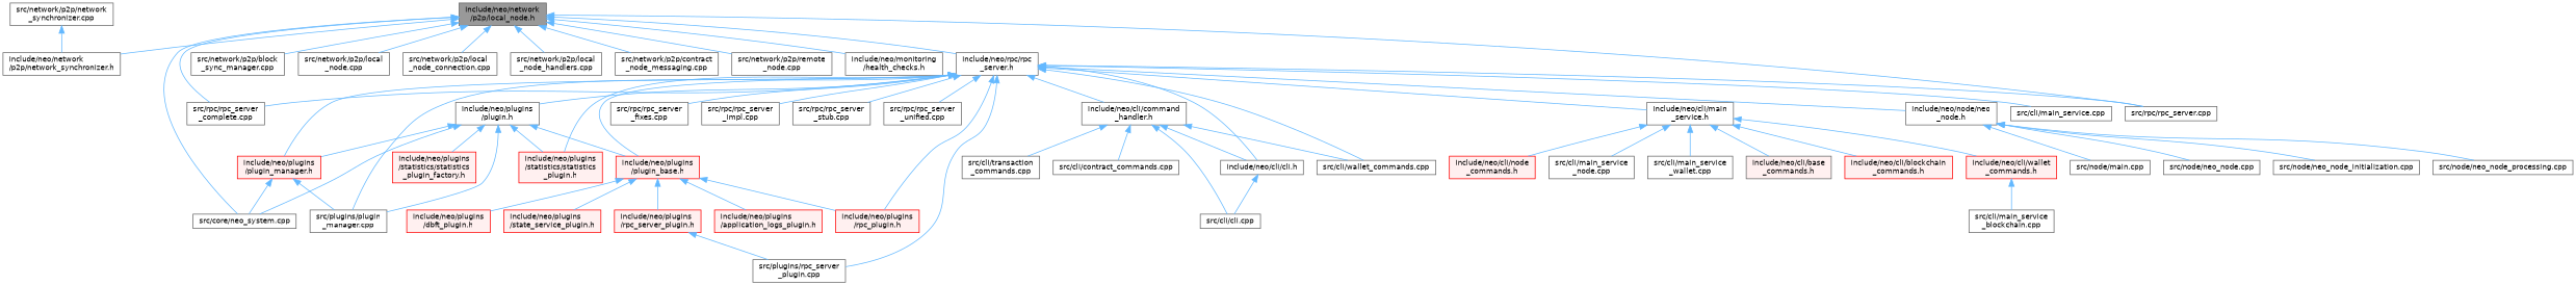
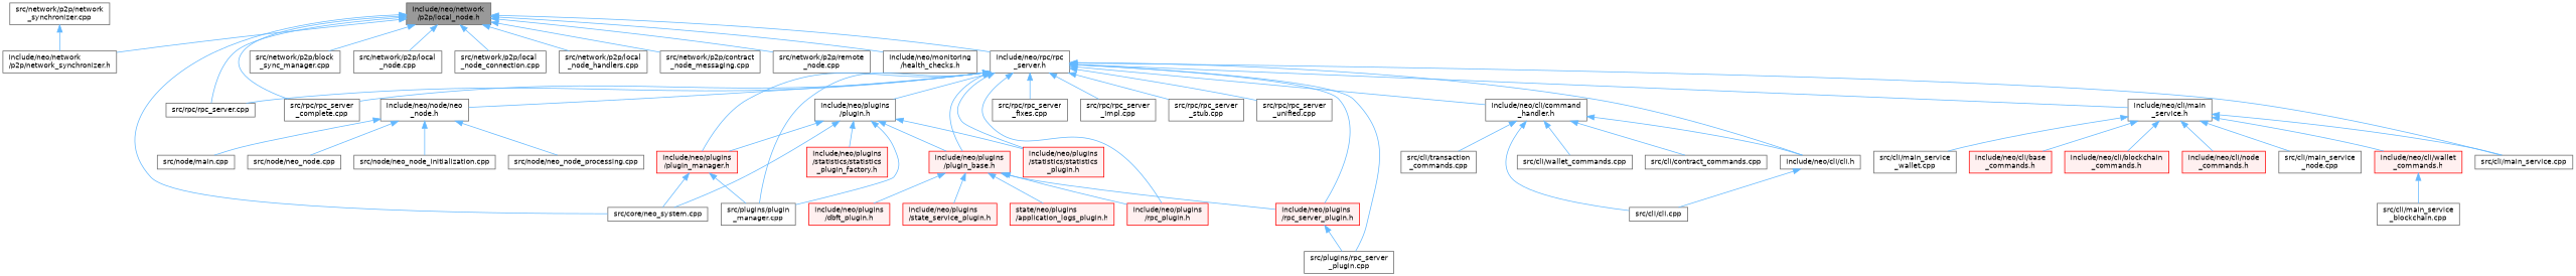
  digraph {
    node [color=grey40 fillcolor=white fontname=Helvetica fontsize=10 shape=box style=filled]
    edge [color=steelblue1 dir=back fontname=Helvetica fontsize=10 labelfontname=Helvetica labelfontsize=10 style=solid]
    n1 [color=gray40 fillcolor=grey60 fontcolor=black height=0.2 label="include/neo/network\l/p2p/local_node.h" width=0.4]
    n2 [height=0.2 label="include/neo/monitoring\l/health_checks.h" width=0.4]
    n3 [height=0.2 label="include/neo/network\l/p2p/network_synchronizer.h" width=0.4]
    n4 [height=0.2 label="include/neo/rpc/rpc\l_server.h" width=0.4]
    n5 [height=0.2 label="src/core/neo_system.cpp" width=0.4]
    n6 [height=0.2 label="src/rpc/rpc_server.cpp" width=0.4]
    n7 [height=0.2 label="src/rpc/rpc_server\l_complete.cpp" width=0.4]
    n8 [height=0.2 label="src/network/p2p/block\l_sync_manager.cpp" width=0.4]
    n9 [height=0.2 label="src/network/p2p/local\l_node.cpp" width=0.4]
    n10 [height=0.2 label="src/network/p2p/local\l_node_connection.cpp" width=0.4]
    n11 [height=0.2 label="src/network/p2p/local\l_node_handlers.cpp" width=0.4]
    n12 [height=0.2 label="src/network/p2p/contract\l_node_messaging.cpp" width=0.4]
    n13 [height=0.2 label="src/network/p2p/remote\l_node.cpp" width=0.4]
    n14 [height=0.2 label="include/neo/cli/cli.h" width=0.4]
    n15 [height=0.2 label="include/neo/cli/command\l_handler.h" width=0.4]
    n16 [height=0.2 label="include/neo/cli/main\l_service.h" width=0.4]
    n17 [height=0.2 label="src/cli/main_service.cpp" width=0.4]
    n18 [height=0.2 label="include/neo/node/neo\l_node.h" width=0.4]
    n19 [height=0.2 label="include/neo/plugins\l/plugin.h" width=0.4]
    n20 [color=red fillcolor="#FFF0F0" height=0.2 label="include/neo/plugins\l/plugin_base.h" width=0.4]
    n21 [color=red fillcolor="#FFF0F0" height=0.2 label="include/neo/plugins\l/rpc_plugin.h" width=0.4]
    n22 [color=red fillcolor="#FFF0F0" height=0.2 label="include/neo/plugins\l/rpc_server_plugin.h" width=0.4]
    n23 [height=0.2 label="src/plugins/rpc_server\l_plugin.cpp" width=0.4]
    n24 [color=red fillcolor="#FFF0F0" height=0.2 label="include/neo/plugins\l/plugin_manager.h" width=0.4]
    n25 [height=0.2 label="src/plugins/plugin\l_manager.cpp" width=0.4]
    n26 [color=red fillcolor="#FFF0F0" height=0.2 label="include/neo/plugins\l/statistics/statistics\l_plugin.h" width=0.4]
    n27 [height=0.2 label="src/rpc/rpc_server\l_fixes.cpp" width=0.4]
    n28 [height=0.2 label="src/rpc/rpc_server\l_impl.cpp" width=0.4]
    n29 [height=0.2 label="src/rpc/rpc_server\l_stub.cpp" width=0.4]
    n30 [height=0.2 label="src/rpc/rpc_server\l_unified.cpp" width=0.4]
    n31 [height=0.2 label="src/network/p2p/network\l_synchronizer.cpp" width=0.4]
    n32 [height=0.2 label="src/cli/cli.cpp" width=0.4]
    n33 [height=0.2 label="src/cli/contract_commands.cpp" width=0.4]
    n34 [height=0.2 label="src/cli/transaction\l_commands.cpp" width=0.4]
    n35 [height=0.2 label="src/cli/wallet_commands.cpp" width=0.4]
-   n36 [fillcolor="#FFF0F0" height=0.2 label="include/neo/cli/base\l_commands.h" width=0.4]
+   n36 [color=red fillcolor="#FFF0F0" height=0.2 label="include/neo/cli/base\l_commands.h" width=0.4]
    n37 [color=red fillcolor="#FFF0F0" height=0.2 label="include/neo/cli/blockchain\l_commands.h" width=0.4]
    n38 [color=red fillcolor="#FFF0F0" height=0.2 label="include/neo/cli/node\l_commands.h" width=0.4]
    n39 [color=red fillcolor="#FFF0F0" height=0.2 label="include/neo/cli/wallet\l_commands.h" width=0.4]
    n40 [height=0.2 label="src/cli/main_service\l_node.cpp" width=0.4]
    n41 [height=0.2 label="src/cli/main_service\l_wallet.cpp" width=0.4]
    n42 [height=0.2 label="src/node/main.cpp" width=0.4]
    n43 [height=0.2 label="src/node/neo_node.cpp" width=0.4]
    n44 [height=0.2 label="src/node/neo_node_initialization.cpp" width=0.4]
    n45 [height=0.2 label="src/node/neo_node_processing.cpp" width=0.4]
    n46 [color=red fillcolor="#FFF0F0" height=0.2 label="include/neo/plugins\l/statistics/statistics\l_plugin_factory.h" width=0.4]
-   n47 [color=red fillcolor="#FFF0F0" height=0.2 label="include/neo/plugins\l/application_logs_plugin.h" width=0.4]
+   n47 [color=red fillcolor="#FFF0F0" height=0.2 label="state/neo/plugins\l/application_logs_plugin.h" width=0.4]
    n48 [color=red fillcolor="#FFF0F0" height=0.2 label="include/neo/plugins\l/dbft_plugin.h" width=0.4]
    n49 [color=red fillcolor="#FFF0F0" height=0.2 label="include/neo/plugins\l/state_service_plugin.h" width=0.4]
    n50 [height=0.2 label="src/cli/main_service\l_blockchain.cpp" width=0.4]
    n1 -> n2
    n1 -> n3
    n1 -> n4
    n1 -> n5
    n1 -> n6
    n1 -> n7
    n1 -> n8
    n1 -> n9
    n1 -> n10
    n1 -> n11
    n1 -> n12
    n1 -> n13
    n4 -> n6
    n4 -> n7
    n4 -> n14
    n4 -> n15
    n4 -> n16
    n4 -> n17
    n4 -> n18
    n4 -> n19
    n4 -> n20
    n4 -> n21
-   n4 -> n35
+   n4 -> n22
    n4 -> n23
    n4 -> n24
    n4 -> n25
    n4 -> n26
    n4 -> n27
    n4 -> n28
    n4 -> n29
    n4 -> n30
    n14 -> n32
    n15 -> n14
    n15 -> n32
    n15 -> n33
    n15 -> n34
    n15 -> n35
+   n16 -> n17
    n16 -> n36
    n16 -> n37
    n16 -> n38
    n16 -> n39
    n16 -> n40
    n16 -> n41
    n18 -> n42
    n18 -> n43
    n18 -> n44
    n18 -> n45
    n19 -> n5
    n19 -> n20
    n19 -> n24
    n19 -> n25
    n19 -> n26
    n19 -> n46
    n20 -> n21
    n20 -> n22
    n20 -> n47
    n20 -> n48
    n20 -> n49
    n22 -> n23
    n24 -> n5
    n24 -> n25
    n31 -> n3
    n39 -> n50
  }
